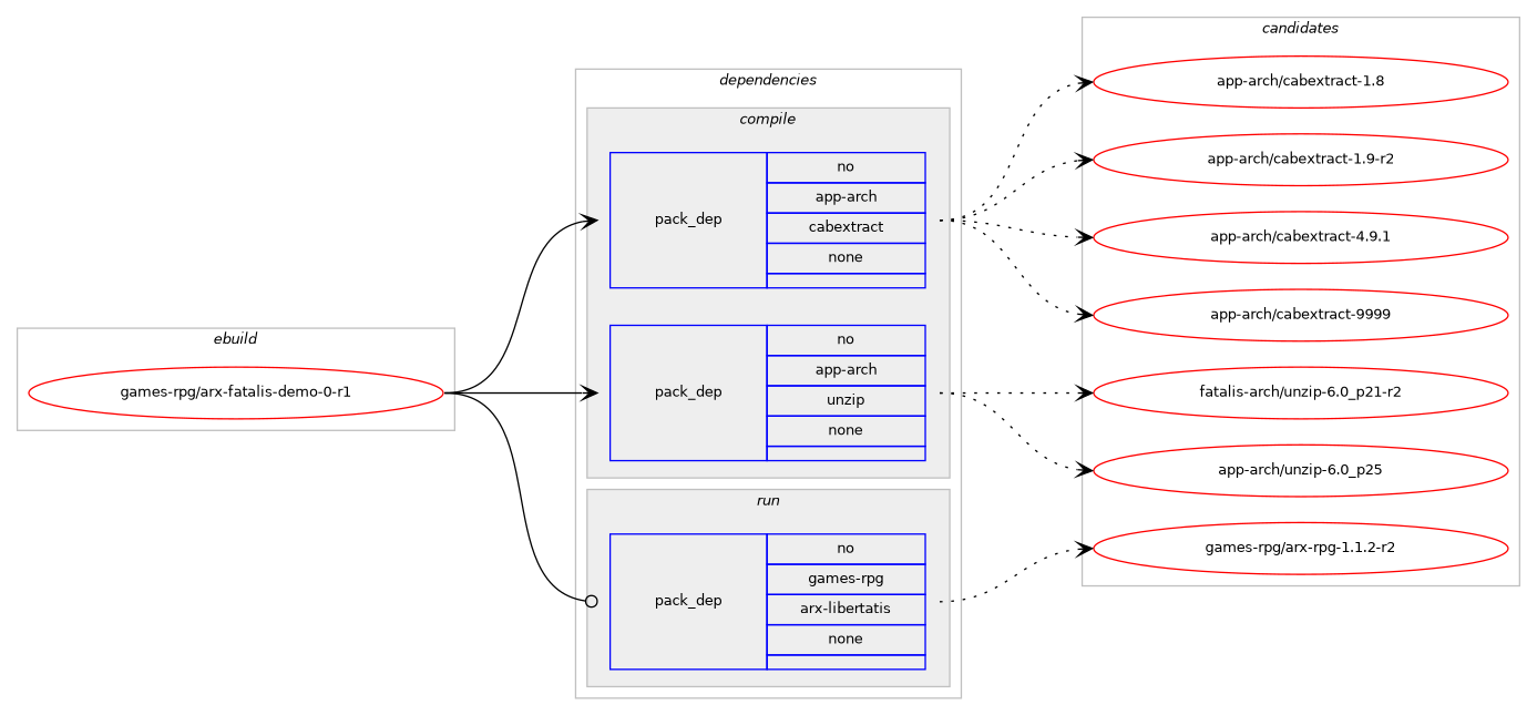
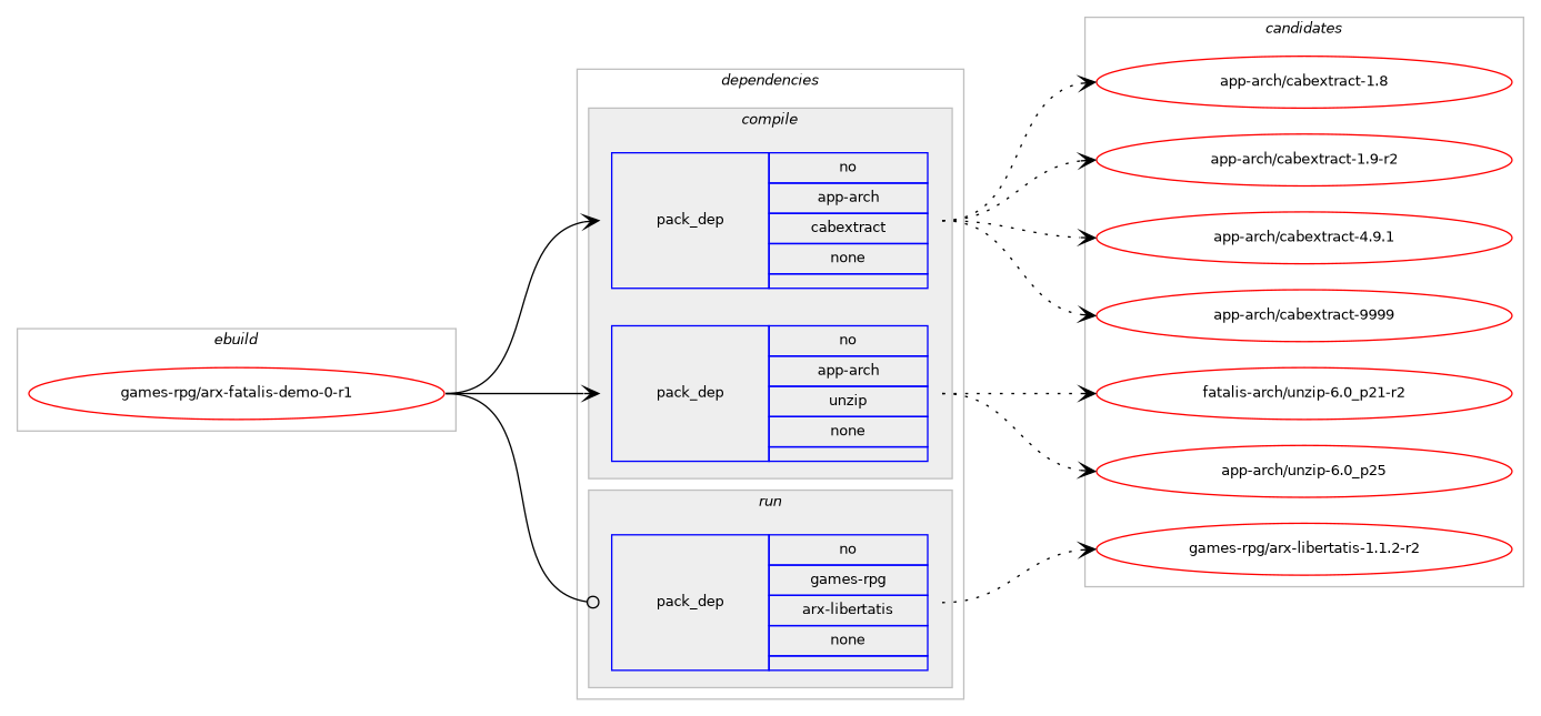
  digraph {
    compound=true
    concentrate=true
    fontname=Helvetica
    fontsize=10
    newrank=true
    rankdir=LR
    ranksep=1.5
    node [color=red fontname=Helvetica fontsize=10]
    edge [arrowhead=vee headport=w style=dotted tailport=e weight=100]
    n1 [label="games-rpg/arx-fatalis-demo-0-r1" width=4]
    n2 [color=blue label=<<TABLE BORDER="0" CELLBORDER="1" CELLSPACING="0" CELLPADDING="4" WIDTH="220"><TR><TD ROWSPAN="6" CELLPADDING="30">pack_dep</TD></TR><TR><TD WIDTH="110">no</TD></TR><TR><TD>app-arch</TD></TR><TR><TD>cabextract</TD></TR><TR><TD>none</TD></TR><TR><TD></TD></TR></TABLE>> shape=none]
    n3 [color=blue label=<<TABLE BORDER="0" CELLBORDER="1" CELLSPACING="0" CELLPADDING="4" WIDTH="220"><TR><TD ROWSPAN="6" CELLPADDING="30">pack_dep</TD></TR><TR><TD WIDTH="110">no</TD></TR><TR><TD>app-arch</TD></TR><TR><TD>unzip</TD></TR><TR><TD>none</TD></TR><TR><TD></TD></TR></TABLE>> shape=none]
    n4 [color=blue label=<<TABLE BORDER="0" CELLBORDER="1" CELLSPACING="0" CELLPADDING="4" WIDTH="220"><TR><TD ROWSPAN="6" CELLPADDING="30">pack_dep</TD></TR><TR><TD WIDTH="110">no</TD></TR><TR><TD>games-rpg</TD></TR><TR><TD>arx-libertatis</TD></TR><TR><TD>none</TD></TR><TR><TD></TD></TR></TABLE>> shape=none]
    n5 [label="app-arch/cabextract-1.8" width=4]
    n6 [label="app-arch/cabextract-1.9-r2" width=4]
    n7 [label="app-arch/cabextract-4.9.1" width=4]
    n8 [label="app-arch/cabextract-9999" width=4]
    n9 [label="fatalis-arch/unzip-6.0_p21-r2" width=4]
    n10 [label="app-arch/unzip-6.0_p25" width=4]
-   n11 [label="games-rpg/arx-rpg-1.1.2-r2" width=4]
+   n11 [label="games-rpg/arx-libertatis-1.1.2-r2" width=4]
    subgraph cluster_1 {
      color=gray
      label=<<i>ebuild</i>>
      rank=same
      n1
    }
    subgraph cluster_2 {
      color=gray
      label=<<i>dependencies</i>>
      subgraph cluster_3 {
        color=gray
        fillcolor="#eeeeee"
        label=<<i>compile</i>>
        style=filled
        subgraph sub_4 {
          color=gray
          fillcolor="#eeeeee"
          label=<<i>compile</i>>
          style=filled
          n2
        }
        subgraph sub_5 {
          color=gray
          fillcolor="#eeeeee"
          label=<<i>compile</i>>
          style=filled
          n3
        }
      }
      subgraph cluster_6 {
        color=gray
        fillcolor="#eeeeee"
        label=<<i>compile and run</i>>
        style=filled
      }
      subgraph cluster_7 {
        color=gray
        fillcolor="#eeeeee"
        label=<<i>run</i>>
        style=filled
        subgraph sub_8 {
          color=gray
          fillcolor="#eeeeee"
          label=<<i>run</i>>
          style=filled
          n4
        }
      }
    }
    subgraph cluster_9 {
      color=gray
      label=<<i>candidates</i>>
      rank=same
      subgraph sub_10 {
        color=black
        label=<<i>candidates</i>>
        nodesep=1
        rank=same
        n5
        n6
        n7
        n8
      }
      subgraph sub_11 {
        color=black
        label=<<i>candidates</i>>
        nodesep=1
        rank=same
        n9
        n10
      }
      subgraph sub_12 {
        color=black
        label=<<i>candidates</i>>
        nodesep=1
        rank=same
        n11
      }
    }
    n1 -> n2 [style=solid weight=20]
    n1 -> n3 [style=solid weight=20]
    n1 -> n4 [arrowhead=odot style=solid weight=20]
    n2 -> n5
    n2 -> n6
    n2 -> n7
    n2 -> n8
    n3 -> n9
    n3 -> n10
    n4 -> n11
  }
